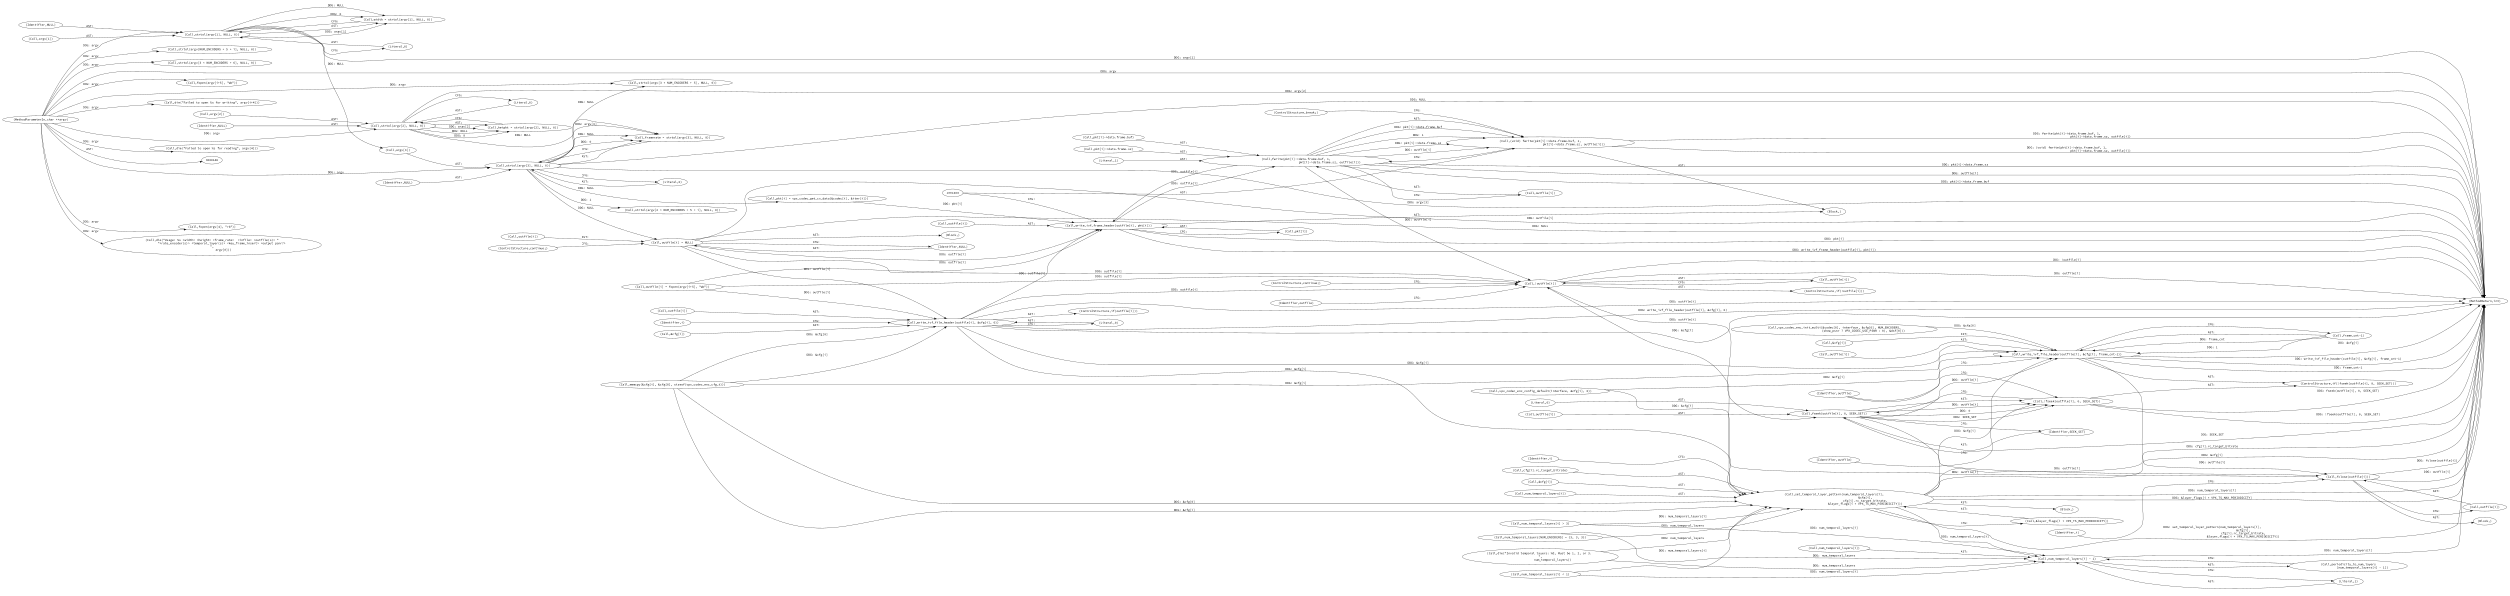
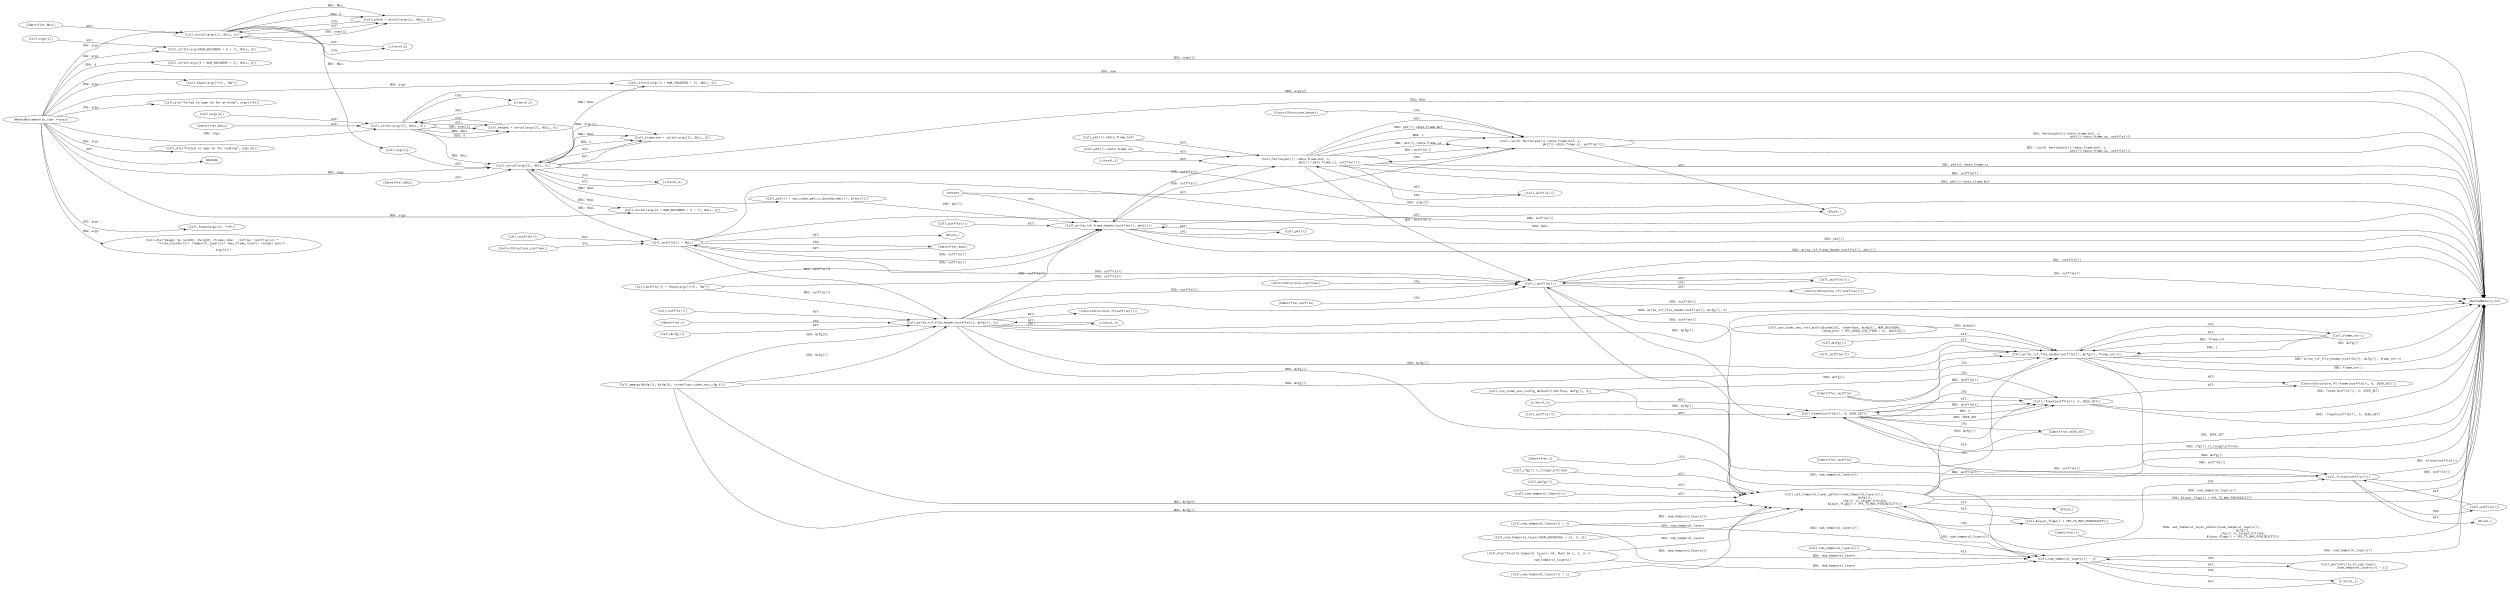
  digraph {
    fontname="Source Code Pro"
    rankdir=LR
    node [fontname="Source Code Pro"]
    edge [fontname="Source Code Pro"]
    n1 [label="(Call,outfile[i] = NULL)"]
    n2 [label="(Call,write_ivf_file_header(outfile[i], &cfg[i], 0))"]
    n3 [label="(Call,!outfile[i])"]
    n4 [label="(Call,write_ivf_frame_header(outfile[i], pkt[i]))"]
    n5 [label="(Identifier,NULL)"]
    n6 [label="(MethodReturn,int)"]
    n7 [label="(Block,)"]
    n8 [label="(Call,set_temporal_layer_pattern(num_temporal_layers[i],\n                                   &cfg[i],\n                                   cfg[i].rc_target_bitrate,\n                                   &layer_flags[i * VPX_TS_MAX_PERIODICITY]))"]
    n9 [label="(Call,write_ivf_file_header(outfile[i], &cfg[i], frame_cnt-1))"]
    n10 [label="(ControlStructure,if(outfile[i]))"]
    n11 [label="(Literal,0)"]
    n12 [label="(Call,fseek(outfile[i], 0, SEEK_SET))"]
    n13 [label="(Call,outfile[i])"]
    n14 [label="(ControlStructure,if(!outfile[i]))"]
    n15 [label="(Call,fwrite(pkt[i]->data.frame.buf, 1,\n                                      pkt[i]->data.frame.sz, outfile[i]))"]
    n16 [label="(Call,pkt[i])"]
    n17 [label="(Block,)"]
    n18 [label="(Call,strtol(argv[3], NULL, 0))"]
    n19 [label="(Call,strtol(argv[3 * NUM_ENCODERS + 5], NULL, 0))"]
    n20 [label="(Literal,0)"]
    n21 [label="(Call,strtol(argv[2 * NUM_ENCODERS + 5 + i], NULL, 0))"]
    n22 [label="(Call,framerate = strtol(argv[3], NULL, 0))"]
    n23 [label="(Call,pkt[i] = vpx_codec_get_cx_data(&codec[i], &iter[i]))"]
    n24 [label="(Call,strtol(argv[NUM_ENCODERS + 5 + i], NULL, 0))"]
    n25 [label="(MethodParameterIn,char **argv)"]
    n26 [label="(Call,strtol(argv[2], NULL, 0))"]
    n27 [label="(Call,strtol(argv[1], NULL, 0))"]
    n28 [label="(Call,fopen(argv[4], \"rb\"))"]
    n29 [label="(Call,die(\"Usage: %s <width> <height> <frame_rate>  <infile> <outfile(s)> \"\n            \"<rate_encoder(s)> <temporal_layer(s)> <key_frame_insert> <output psnr?> \n\",\n             argv[0]))"]
    n30 [label="(Call,strtol(argv[3 * NUM_ENCODERS + 6], NULL, 0))"]
    n31 [label="(Call,fopen(argv[i+5], \"wb\"))"]
    n32 [label="(Call,die(\"Failed to open %s for writing\", argv[i+4]))"]
    n33 [label="(Call,die(\"Failed to open %s for reading\", argv[4]))"]
    n34 [label=3000146]
    n35 [label="(Literal,0)"]
    n36 [label="(Call,height = strtol(argv[2], NULL, 0))"]
    n37 [label="(Literal,0)"]
    n38 [label="(Call,width = strtol(argv[1], NULL, 0))"]
    n39 [label="(Call,argv[3])"]
    n40 [label="(Call,num_temporal_layers[i] - 1)"]
    n41 [label="(Block,)"]
    n42 [label="(Call,&layer_flags[i * VPX_TS_MAX_PERIODICITY])"]
    n43 [label="(Call,fclose(outfile[i]))"]
    n44 [label="(ControlStructure,if(!fseek(outfile[i], 0, SEEK_SET)))"]
    n45 [label="(Call,frame_cnt-1)"]
    n46 [label="(Literal,1)"]
    n47 [label="(Call,periodicity_to_num_layers\n                [num_temporal_layers[i] - 1])"]
    n48 [label="(Call,outfile[i])"]
    n49 [label="(Block,)"]
    n50 [label="(Call,!fseek(outfile[i], 0, SEEK_SET))"]
    n51 [label="(Identifier,SEEK_SET)"]
    n52 [label="(Call,(void) fwrite(pkt[i]->data.frame.buf, 1,\n                                      pkt[i]->data.frame.sz, outfile[i]))"]
    n53 [label="(Call,outfile[i])"]
    n54 [label="(Literal,0)"]
    n55 [label="(Identifier,i)"]
    n56 [label="(Call,&cfg[i])"]
    n57 [label="(Call,outfile[i] = fopen(argv[i+5], \"wb\"))"]
    n58 [label="(Identifier,outfile)"]
    n59 [label="(Call,num_temporal_layers[i])"]
    n60 [label="(Identifier,NULL)"]
    n61 [label="(ControlStructure,continue;)"]
    n62 [label="(Call,argv[1])"]
    n63 [label="(Call,memcpy(&cfg[i], &cfg[0], sizeof(vpx_codec_enc_cfg_t)))"]
    n64 [label="(Call,die(\"Invalid temporal layers: %d, Must be 1, 2, or 3. \n\",\n              num_temporal_layers))"]
    n65 [label="(Call,num_temporal_layers[i] < 1)"]
    n66 [label="(Call,&cfg[i])"]
    n67 [label="(ControlStructure,break;)"]
    n68 [label="(ControlStructure,continue;)"]
    n69 [label="(Call,outfile[i])"]
    n70 [label="(Call,pkt[i]->data.frame.sz)"]
    n71 [label="(Identifier,NULL)"]
    n72 [label="(Call,&cfg[i])"]
    n73 [label="(Literal,1)"]
    n74 [label="(Call,outfile[i])"]
    n75 [label="(Identifier,outfile)"]
    n76 [label="(Call,outfile[i])"]
    n77 [label="(Call,vpx_codec_enc_init_multi(&codec[0], interface, &cfg[0], NUM_ENCODERS,\n                                 (show_psnr ? VPX_CODEC_USE_PSNR : 0), &dsf[0]))"]
    n78 [label="(Call,pkt[i]->data.frame.buf)"]
    n79 [label="(Identifier,i)"]
    n80 [label="(Identifier,outfile)"]
    n81 [label="(Call,vpx_codec_enc_config_default(interface, &cfg[i], 0))"]
    n82 [label="(Call,outfile[i])"]
    n83 [label="(Identifier,i)"]
    n84 [label="(Identifier,NULL)"]
    n85 [label="(Call,num_temporal_layers[NUM_ENCODERS] = {3, 3, 3})"]
    n86 [label="(Call,cfg[i].rc_target_bitrate)"]
    n87 [label="(Call,outfile[i])"]
    n88 [label="(Call,num_temporal_layers[i])"]
    n89 [label="(Call,argv[2])"]
    n90 [label="(Call,num_temporal_layers[i] > 3)"]
    1001488
    n1 -> n2 [label="DDG: outfile[i]"]
    n1 -> n3 [label="DDG: outfile[i]"]
    n1 -> n4 [label="DDG: outfile[i]"]
    n1 -> n5 [label="CFG: "]
    n1 -> n6 [label="DDG: outfile[i]"]
    n1 -> n6 [label="DDG: NULL"]
    n1 -> n7 [label="AST: "]
    n2 -> n3 [label="DDG: outfile[i]"]
    n2 -> n4 [label="DDG: outfile[i]"]
    n2 -> n6 [label="DDG: outfile[i]"]
    n2 -> n6 [label="DDG: write_ivf_file_header(outfile[i], &cfg[i], 0)"]
    n2 -> n6 [label="DDG: &cfg[i]"]
    n2 -> n8 [label="DDG: &cfg[i]"]
    n2 -> n9 [label="DDG: &cfg[i]"]
    n2 -> n10 [label="AST: "]
    n2 -> n11 [label="CFG: "]
    n3 -> n6 [label="DDG: !outfile[i]"]
    n3 -> n6 [label="DDG: outfile[i]"]
    n3 -> n12 [label="DDG: outfile[i]"]
    n3 -> n13 [label="CFG: "]
    n3 -> n14 [label="AST: "]
    n4 -> n6 [label="DDG: write_ivf_frame_header(outfile[i], pkt[i])"]
    n4 -> n6 [label="DDG: pkt[i]"]
    n4 -> n15 [label="DDG: outfile[i]"]
    n4 -> n16 [label="CFG: "]
    n4 -> n17 [label="AST: "]
    n5 -> n1 [label="AST: "]
    n8 -> n6 [label="DDG: &layer_flags[i * VPX_TS_MAX_PERIODICITY]"]
    n8 -> n6 [label="DDG: num_temporal_layers[i]"]
    n8 -> n6 [label="DDG: set_temporal_layer_pattern(num_temporal_layers[i],\n                                   &cfg[i],\n                                   cfg[i].rc_target_bitrate,\n                                   &layer_flags[i * VPX_TS_MAX_PERIODICITY])"]
    n8 -> n6 [label="DDG: cfg[i].rc_target_bitrate"]
    n8 -> n6 [label="DDG: &cfg[i]"]
    n8 -> n9 [label="DDG: &cfg[i]"]
    n8 -> n40 [label="DDG: num_temporal_layers[i]"]
    n8 -> n41 [label="AST: "]
    n8 -> n42 [label="CFG: "]
    n9 -> n6 [label="DDG: &cfg[i]"]
    n9 -> n6 [label="DDG: write_ivf_file_header(outfile[i], &cfg[i], frame_cnt-1)"]
    n9 -> n6 [label="DDG: frame_cnt-1"]
    n9 -> n43 [label="DDG: outfile[i]"]
    n9 -> n44 [label="AST: "]
    n9 -> n45 [label="CFG: "]
    n11 -> n2 [label="AST: "]
    n12 -> n6 [label="DDG: SEEK_SET"]
    n12 -> n9 [label="DDG: outfile[i]"]
    n12 -> n43 [label="DDG: outfile[i]"]
    n12 -> n50 [label="AST: "]
    n12 -> n50 [label="DDG: outfile[i]"]
    n12 -> n50 [label="DDG: 0"]
    n12 -> n50 [label="DDG: SEEK_SET"]
    n12 -> n51 [label="CFG: "]
    n13 -> n3 [label="AST: "]
    n15 -> n3 [label="DDG: outfile[i]"]
    n15 -> n4 [label="DDG: outfile[i]"]
    n15 -> n6 [label="DDG: pkt[i]->data.frame.sz"]
    n15 -> n6 [label="DDG: outfile[i]"]
    n15 -> n6 [label="DDG: pkt[i]->data.frame.buf"]
    n15 -> n52 [label="AST: "]
    n15 -> n52 [label="DDG: pkt[i]->data.frame.buf"]
    n15 -> n52 [label="DDG: 1"]
    n15 -> n52 [label="DDG: pkt[i]->data.frame.sz"]
    n15 -> n52 [label="DDG: outfile[i]"]
    n15 -> n53 [label="CFG: "]
    n16 -> n4 [label="AST: "]
    n18 -> n1 [label="DDG: NULL"]
    n18 -> n6 [label="DDG: argv[3]"]
    n18 -> n6 [label="DDG: NULL"]
    n18 -> n19 [label="DDG: NULL"]
    n18 -> n20 [label="CFG: "]
-   n18 -> n21 [label="DDG: 1"]
+   n18 -> n21 [label="DDG: NULL"]
    n18 -> n22 [label="AST: "]
    n18 -> n22 [label="DDG: argv[3]"]
    n18 -> n22 [label="DDG: NULL"]
    n18 -> n22 [label="DDG: 0"]
    n18 -> n23 [label="DDG: NULL"]
    n20 -> n18 [label="AST: "]
    n22 -> n18 [label="CFG: "]
    n23 -> n4 [label="DDG: pkt[i]"]
-   n25 -> n6 [label="DDG: argv"]
+   n25 -> n6 [label="DDG: num"]
    n25 -> n18 [label="DDG: argv"]
    n25 -> n19 [label="DDG: argv"]
+   n25 -> n21 [label="DDG: argv"]
    n25 -> n24 [label="DDG: argv"]
    n25 -> n26 [label="DDG: argv"]
    n25 -> n27 [label="DDG: argv"]
    n25 -> n28 [label="DDG: argv"]
    n25 -> n29 [label="DDG: argv"]
-   n25 -> n30 [label="DDG: argv"]
+   n25 -> n30 [label="DDG: 0"]
    n25 -> n31 [label="DDG: argv"]
    n25 -> n32 [label="DDG: argv"]
    n25 -> n33 [label="DDG: argv"]
    n25 -> n34 [label="AST: "]
    n26 -> n6 [label="DDG: argv[2]"]
-   n26 -> n22 [label="DDG: NULL"]
+   n26 -> n18 [label="DDG: NULL"]
    n26 -> n35 [label="CFG: "]
    n26 -> n36 [label="AST: "]
    n26 -> n36 [label="DDG: argv[2]"]
    n26 -> n36 [label="DDG: NULL"]
    n26 -> n36 [label="DDG: 0"]
    n27 -> n6 [label="DDG: argv[1]"]
    n27 -> n37 [label="CFG: "]
    n27 -> n38 [label="AST: "]
    n27 -> n38 [label="DDG: argv[1]"]
    n27 -> n38 [label="DDG: NULL"]
    n27 -> n38 [label="DDG: 0"]
    n27 -> n39 [label="DDG: NULL"]
    n35 -> n26 [label="AST: "]
    n36 -> n26 [label="CFG: "]
    n37 -> n27 [label="AST: "]
    n38 -> n27 [label="CFG: "]
    n39 -> n18 [label="AST: "]
    n40 -> n6 [label="DDG: num_temporal_layers[i]"]
    n40 -> n46 [label="CFG: "]
    n40 -> n47 [label="AST: "]
    n42 -> n8 [label="AST: "]
    n43 -> n3 [label="DDG: outfile[i]"]
    n43 -> n6 [label="DDG: outfile[i]"]
    n43 -> n6 [label="DDG: fclose(outfile[i])"]
    n43 -> n48 [label="CFG: "]
    n43 -> n49 [label="AST: "]
    n45 -> n9 [label="AST: "]
    n45 -> n9 [label="DDG: frame_cnt"]
    n45 -> n9 [label="DDG: 1"]
    n46 -> n40 [label="AST: "]
    n47 -> n40 [label="CFG: "]
    n48 -> n43 [label="AST: "]
    n50 -> n6 [label="DDG: !fseek(outfile[i], 0, SEEK_SET)"]
    n50 -> n6 [label="DDG: fseek(outfile[i], 0, SEEK_SET)"]
    n50 -> n12 [label="CFG: "]
    n50 -> n44 [label="AST: "]
    n51 -> n12 [label="AST: "]
    n52 -> n6 [label="DDG: (void) fwrite(pkt[i]->data.frame.buf, 1,\n                                      pkt[i]->data.frame.sz, outfile[i])"]
    n52 -> n6 [label="DDG: fwrite(pkt[i]->data.frame.buf, 1,\n                                      pkt[i]->data.frame.sz, outfile[i])"]
    n52 -> n15 [label="CFG: "]
    n52 -> n17 [label="AST: "]
    n53 -> n15 [label="AST: "]
    n54 -> n12 [label="AST: "]
    n55 -> n2 [label="CFG: "]
    n56 -> n8 [label="AST: "]
    n57 -> n2 [label="DDG: outfile[i]"]
    n57 -> n3 [label="DDG: outfile[i]"]
    n57 -> n4 [label="DDG: outfile[i]"]
    n58 -> n3 [label="CFG: "]
    n59 -> n8 [label="AST: "]
    n60 -> n18 [label="AST: "]
    n61 -> n1 [label="CFG: "]
-   n62 -> n27 [label="AST: "]
+   n62 -> n24 [label="AST: "]
    n63 -> n2 [label="DDG: &cfg[i]"]
    n63 -> n2 [label="DDG: &cfg[0]"]
    n63 -> n8 [label="DDG: &cfg[i]"]
    n63 -> n8 [label="DDG: &cfg[0]"]
    n63 -> n9 [label="DDG: &cfg[i]"]
    n64 -> n8 [label="DDG: num_temporal_layers"]
    n64 -> n40 [label="DDG: num_temporal_layers"]
    n65 -> n8 [label="DDG: num_temporal_layers[i]"]
-   n65 -> n40 [label="DDG: num_temporal_layers[i]"]
+   n3 -> n40 [label="DDG: num_temporal_layers[i]"]
    n66 -> n2 [label="AST: "]
    n67 -> n52 [label="CFG: "]
    n68 -> n3 [label="CFG: "]
    n69 -> n4 [label="AST: "]
    n70 -> n15 [label="AST: "]
    n71 -> n27 [label="AST: "]
    n72 -> n9 [label="AST: "]
    n73 -> n15 [label="AST: "]
    n74 -> n2 [label="AST: "]
    n75 -> n50 [label="CFG: "]
    n76 -> n9 [label="AST: "]
    n77 -> n9 [label="DDG: &cfg[0]"]
    n78 -> n15 [label="AST: "]
    n79 -> n43 [label="CFG: "]
    n80 -> n9 [label="CFG: "]
    n80 -> n50 [label="CFG: "]
    n81 -> n8 [label="DDG: &cfg[i]"]
    n81 -> n9 [label="DDG: &cfg[i]"]
    n82 -> n12 [label="AST: "]
    n83 -> n8 [label="CFG: "]
    n84 -> n26 [label="AST: "]
    n85 -> n8 [label="DDG: num_temporal_layers"]
    n85 -> n40 [label="DDG: num_temporal_layers"]
    n86 -> n8 [label="AST: "]
    n87 -> n1 [label="AST: "]
    n88 -> n40 [label="AST: "]
    n89 -> n26 [label="AST: "]
    n90 -> n8 [label="DDG: num_temporal_layers[i]"]
    n90 -> n40 [label="DDG: num_temporal_layers[i]"]
    1001488 -> n4 [label="CFG: "]
    1001488 -> n52 [label="AST: "]
  }
